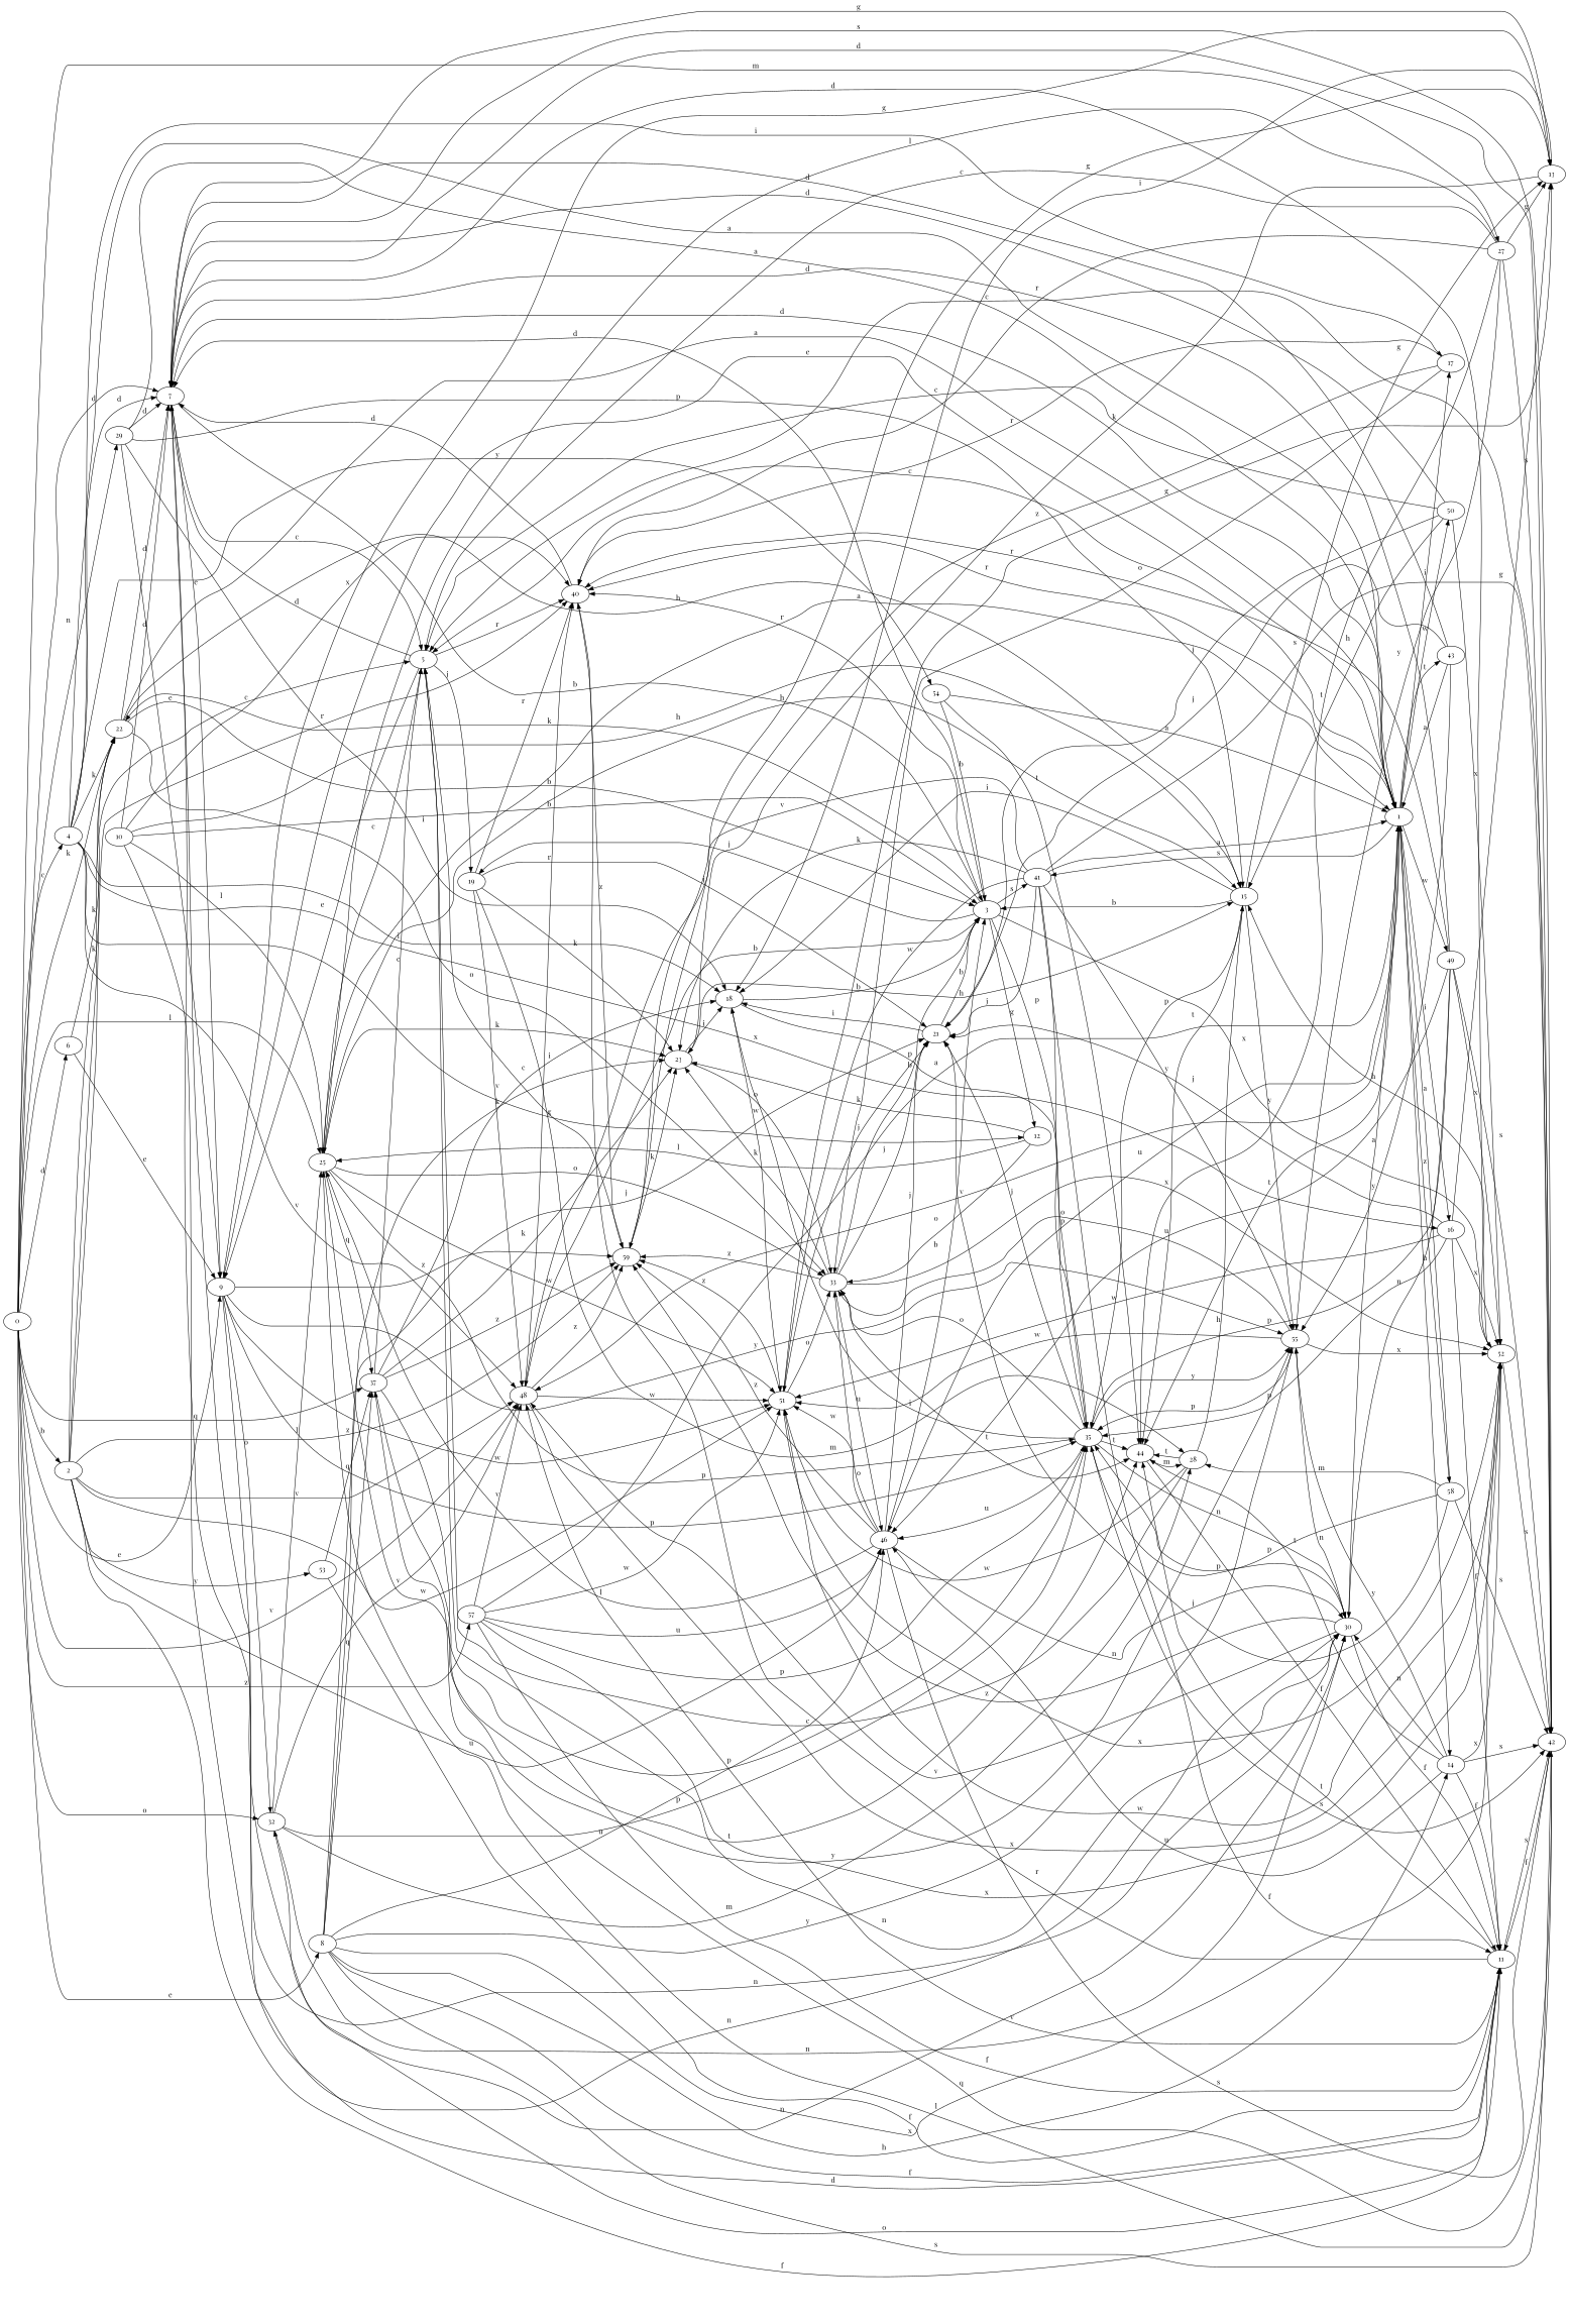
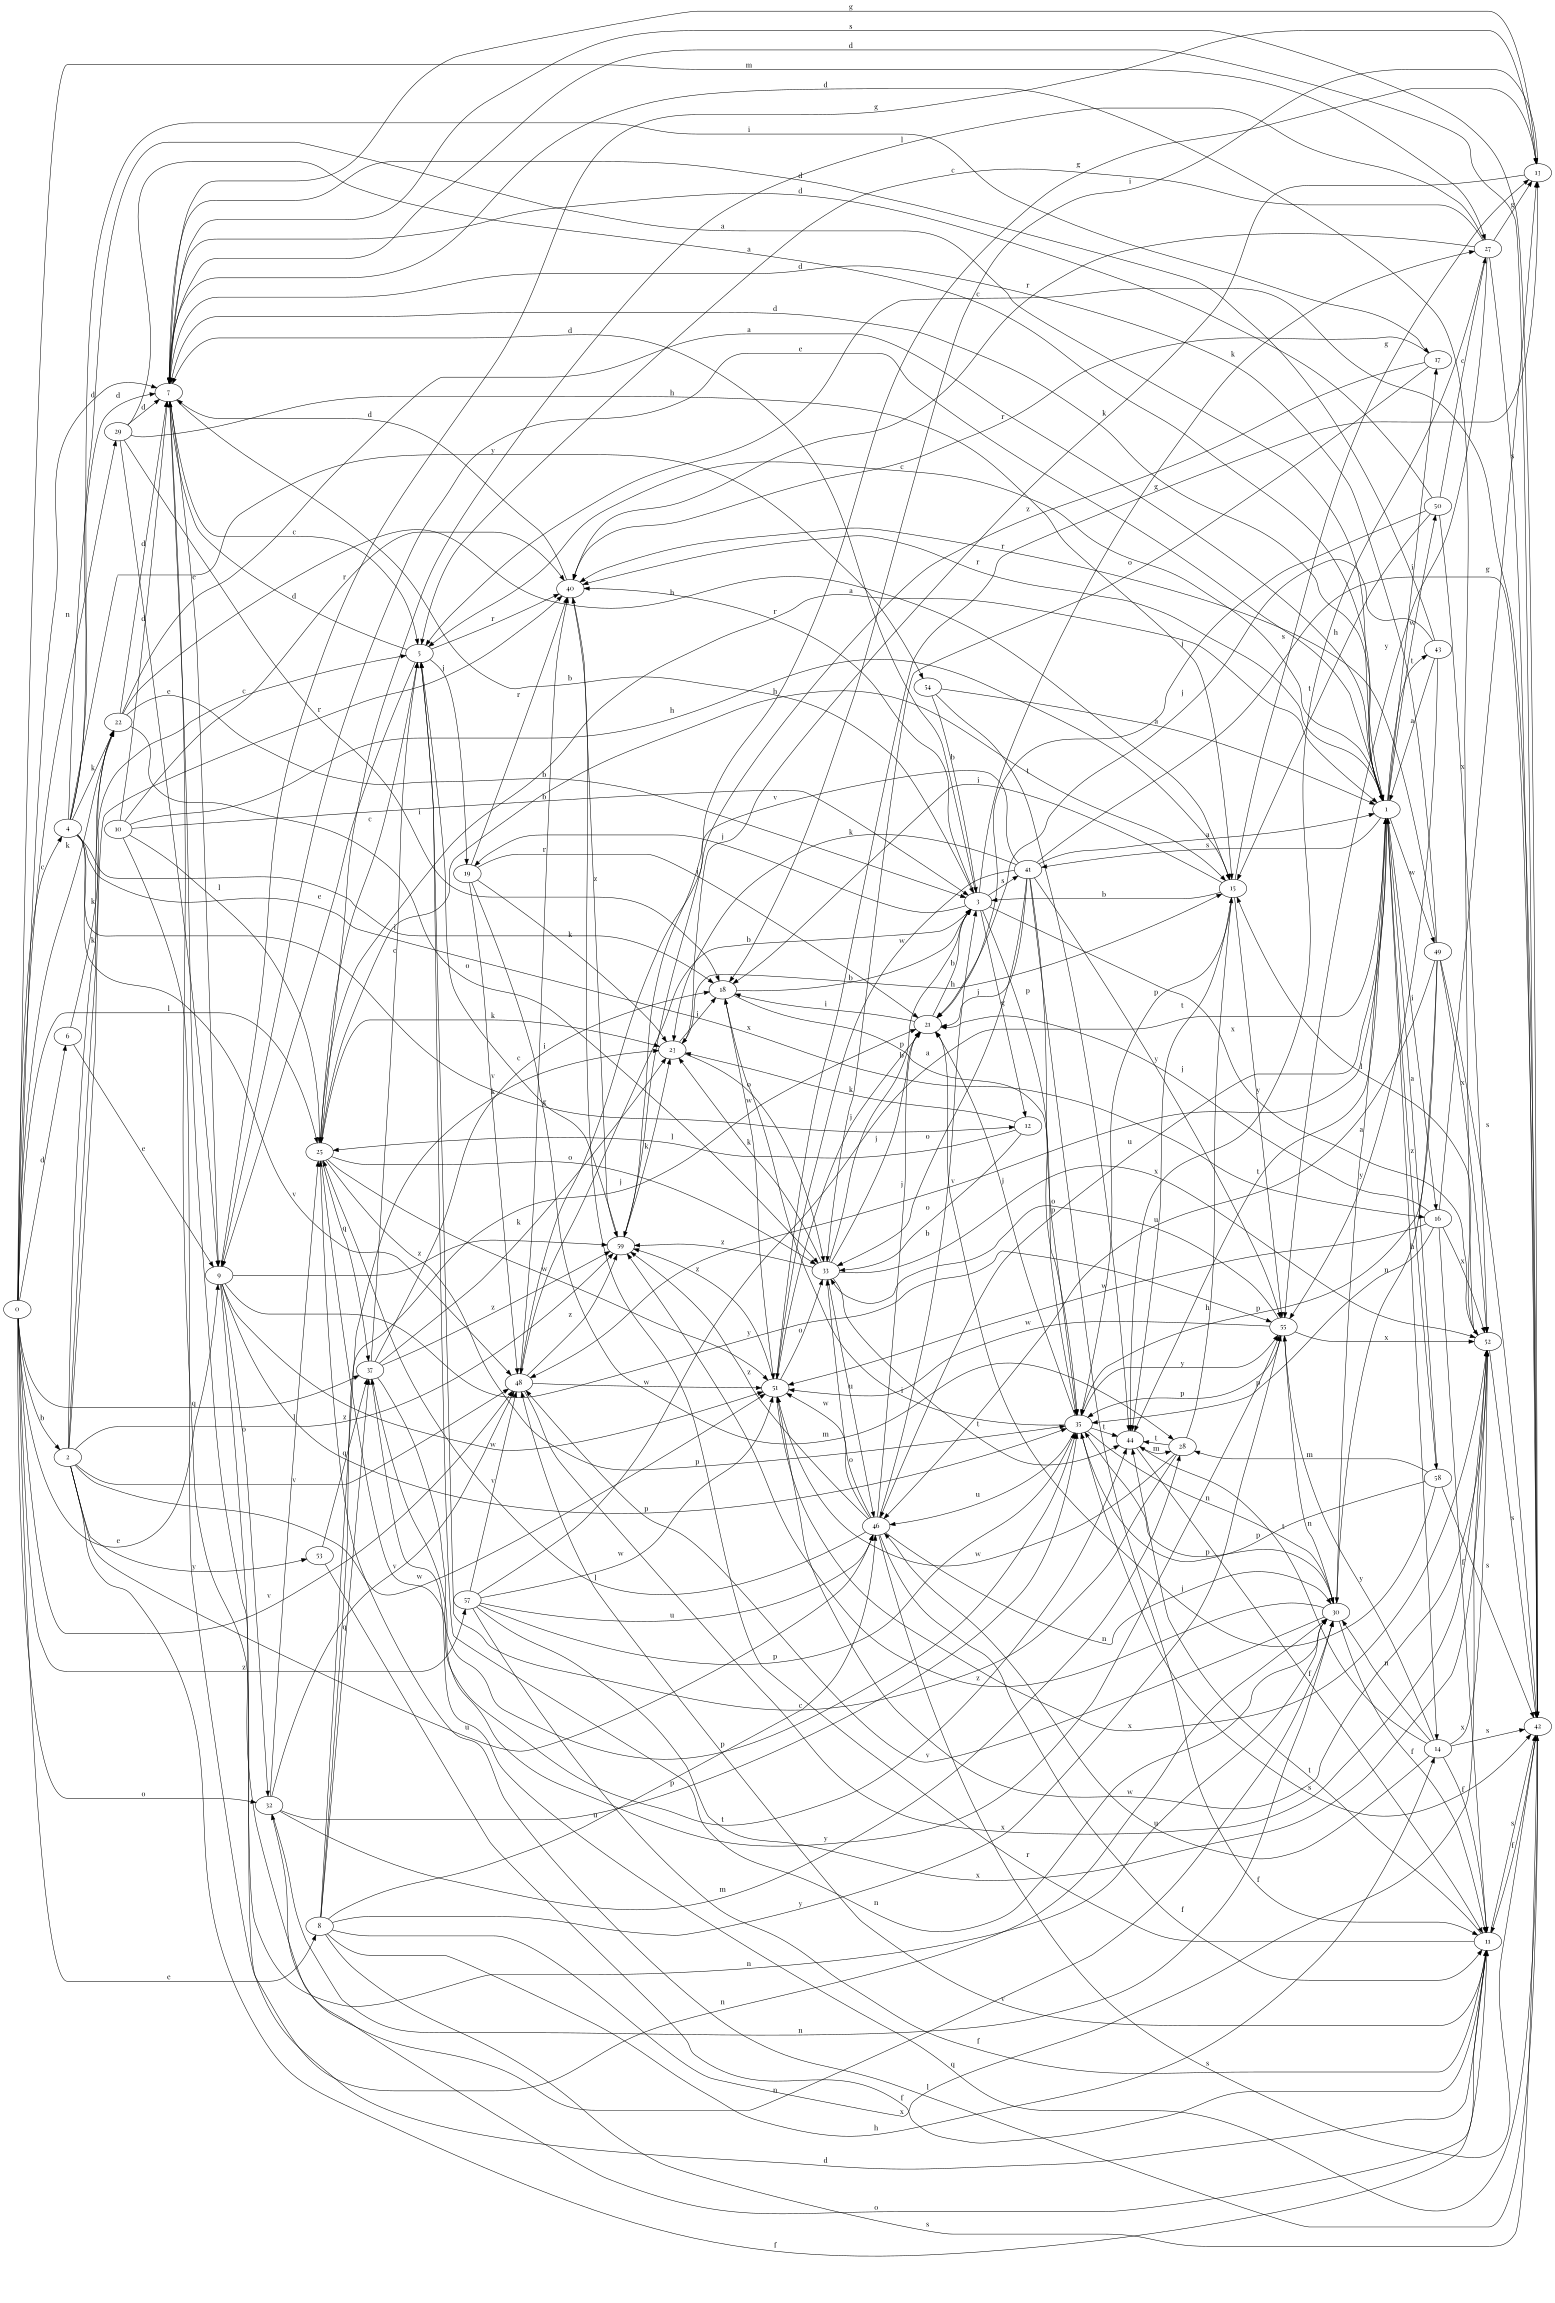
  strict digraph {
    fontname="Playfair Display"
    rankdir=LR
    node [fontname="Playfair Display"]
    edge [fontname="Playfair Display"]
    0
    2
    4
    6
    7
    8
    9
    22
    25
    27
    29
    32
    37
    48
    57
    5
    40
    46
    11
    51
    53
    59
    1
    16
    17
    12
    18
    54
    3
    30
    13
    42
    14
    52
    21
    23
    55
    35
    10
    15
    33
    44
    28
    41
    43
    49
    50
    58
    19
    0 -> 2 [label=b]
    0 -> 4 [label=c]
    0 -> 6 [label=d]
    0 -> 7 [label=d]
    0 -> 8 [label=e]
    0 -> 9 [label=e]
    0 -> 22 [label=k]
    0 -> 25 [label=l]
    0 -> 27 [label=m]
    0 -> 29 [label=n]
    0 -> 32 [label=o]
    0 -> 37 [label=q]
    0 -> 48 [label=v]
    0 -> 57 [label=z]
    2 -> 22 [label=k]
    2 -> 48 [label=v]
    2 -> 5 [label=c]
    2 -> 40 [label=r]
    2 -> 46 [label=u]
    2 -> 11 [label=f]
    2 -> 51 [label=w]
    2 -> 53 [label=y]
    2 -> 59 [label=z]
    4 -> 7 [label=d]
    4 -> 22 [label=k]
    4 -> 48 [label=v]
    4 -> 1 [label=a]
    4 -> 16 [label=x]
    4 -> 17 [label=i]
    4 -> 12 [label=g]
    4 -> 18 [label=i]
    4 -> 54 [label=y]
    6 -> 9 [label=e]
    6 -> 22 [label=k]
    7 -> 9 [label=e]
    7 -> 5 [label=c]
    7 -> 3 [label=b]
    7 -> 30 [label=n]
    7 -> 13 [label=g]
    7 -> 42 [label=s]
    8 -> 37 [label=q]
    8 -> 46 [label=u]
-   8 -> 11 [label=f]
+   46 -> 11 [label=f]
    8 -> 42 [label=s]
    8 -> 14 [label=h]
    8 -> 52 [label=x]
    8 -> 21 [label=j]
    8 -> 23 [label=k]
    8 -> 55 [label=y]
    9 -> 32 [label=o]
    9 -> 51 [label=w]
    9 -> 59 [label=z]
    9 -> 30 [label=n]
    9 -> 13 [label=g]
    9 -> 55 [label=y]
    9 -> 35 [label=p]
    22 -> 7 [label=d]
    22 -> 1 [label=a]
    22 -> 3 [label=b]
    22 -> 15 [label=h]
    22 -> 33 [label=o]
    25 -> 37 [label=q]
    25 -> 5 [label=c]
    25 -> 51 [label=w]
    25 -> 1 [label=a]
    25 -> 23 [label=k]
    25 -> 35 [label=p]
    25 -> 15 [label=h]
    25 -> 33 [label=o]
    25 -> 44 [label=t]
    27 -> 25 [label=l]
    27 -> 5 [label=c]
    27 -> 40 [label=r]
    27 -> 13 [label=g]
    27 -> 42 [label=s]
    27 -> 55 [label=y]
    27 -> 44 [label=t]
    29 -> 7 [label=d]
    29 -> 9 [label=e]
    29 -> 1 [label=a]
    29 -> 18 [label=i]
-   29 -> 15 [label=p]
+   29 -> 15 [label=h]
    32 -> 25 [label=l]
    32 -> 48 [label=v]
    32 -> 30 [label=n]
    32 -> 35 [label=p]
    32 -> 28 [label=m]
    37 -> 5 [label=c]
    37 -> 59 [label=z]
    37 -> 18 [label=i]
    37 -> 23 [label=k]
    37 -> 55 [label=y]
    37 -> 35 [label=p]
    48 -> 40 [label=r]
    48 -> 51 [label=w]
    48 -> 59 [label=z]
    48 -> 3 [label=b]
    48 -> 52 [label=x]
    57 -> 48 [label=v]
    57 -> 46 [label=u]
    57 -> 11 [label=f]
    57 -> 51 [label=w]
    57 -> 1 [label=a]
    57 -> 52 [label=x]
    57 -> 35 [label=p]
    5 -> 7 [label=d]
    5 -> 9 [label=e]
    5 -> 40 [label=r]
    5 -> 30 [label=n]
    5 -> 19 [label=j]
    40 -> 7 [label=d]
    40 -> 59 [label=z]
    46 -> 25 [label=l]
    46 -> 51 [label=w]
    46 -> 59 [label=z]
    46 -> 3 [label=b]
    46 -> 30 [label=n]
    46 -> 42 [label=s]
    46 -> 21 [label=j]
    46 -> 33 [label=o]
    11 -> 7 [label=d]
    11 -> 32 [label=o]
    11 -> 48 [label=v]
    11 -> 40 [label=r]
    11 -> 42 [label=s]
    11 -> 44 [label=t]
    51 -> 59 [label=z]
    51 -> 13 [label=g]
    51 -> 52 [label=x]
    51 -> 21 [label=j]
    51 -> 33 [label=o]
    53 -> 37 [label=q]
    53 -> 11 [label=f]
    59 -> 5 [label=c]
    59 -> 13 [label=g]
    59 -> 23 [label=k]
    1 -> 7 [label=d]
    1 -> 9 [label=e]
    1 -> 48 [label=v]
    1 -> 5 [label=c]
    1 -> 40 [label=r]
    1 -> 46 [label=u]
    1 -> 16 [label=i]
    1 -> 17 [label=i]
    1 -> 14 [label=h]
    1 -> 44 [label=t]
    1 -> 41 [label=s]
    1 -> 43 [label=t]
    1 -> 49 [label=w]
    1 -> 50 [label=w]
    1 -> 58 [label=z]
    16 -> 11 [label=f]
    16 -> 51 [label=w]
    16 -> 13 [label=g]
    16 -> 52 [label=x]
    16 -> 21 [label=j]
    16 -> 35 [label=p]
    17 -> 40 [label=r]
    17 -> 59 [label=z]
    17 -> 33 [label=o]
    12 -> 25 [label=l]
    12 -> 23 [label=k]
    12 -> 33 [label=o]
    18 -> 51 [label=w]
    18 -> 3 [label=b]
    18 -> 35 [label=p]
    54 -> 1 [label=a]
    54 -> 3 [label=b]
    54 -> 44 [label=t]
    3 -> 7 [label=d]
-   3 -> 22 [label=k]
+   3 -> 27 [label=k]
    3 -> 40 [label=r]
    3 -> 12 [label=g]
    3 -> 52 [label=x]
    3 -> 35 [label=p]
    3 -> 41 [label=s]
    3 -> 19 [label=j]
    30 -> 48 [label=v]
    30 -> 11 [label=f]
    30 -> 59 [label=z]
    30 -> 1 [label=a]
    30 -> 35 [label=p]
    13 -> 18 [label=i]
    13 -> 23 [label=k]
    42 -> 7 [label=d]
    42 -> 25 [label=l]
    42 -> 37 [label=q]
    42 -> 5 [label=c]
    42 -> 11 [label=f]
    14 -> 46 [label=u]
    14 -> 11 [label=f]
    14 -> 30 [label=n]
    14 -> 42 [label=s]
    14 -> 52 [label=x]
    14 -> 55 [label=y]
    14 -> 44 [label=t]
    52 -> 7 [label=d]
    52 -> 51 [label=w]
    52 -> 42 [label=s]
-   52 -> 15 [label=h]
+   52 -> 15 [label=l]
    21 -> 18 [label=i]
    21 -> 3 [label=b]
    23 -> 18 [label=i]
    23 -> 15 [label=h]
    23 -> 33 [label=o]
    55 -> 51 [label=w]
    55 -> 30 [label=n]
    55 -> 52 [label=x]
    55 -> 35 [label=p]
    55 -> 33 [label=o]
    35 -> 46 [label=u]
    35 -> 18 [label=i]
    35 -> 30 [label=n]
    35 -> 42 [label=s]
    35 -> 21 [label=j]
    35 -> 55 [label=y]
    35 -> 44 [label=t]
    10 -> 7 [label=d]
    10 -> 25 [label=l]
-   10 -> 40 [label=x]
+   10 -> 40 [label=r]
    10 -> 3 [label=b]
    10 -> 30 [label=n]
    10 -> 15 [label=h]
    15 -> 18 [label=i]
    15 -> 3 [label=b]
    15 -> 13 [label=g]
    15 -> 55 [label=y]
    15 -> 35 [label=p]
    15 -> 44 [label=t]
    33 -> 46 [label=u]
    33 -> 59 [label=z]
    33 -> 3 [label=b]
    33 -> 52 [label=x]
    33 -> 21 [label=j]
    33 -> 23 [label=k]
    33 -> 44 [label=t]
    44 -> 11 [label=f]
    44 -> 28 [label=m]
    28 -> 5 [label=c]
    28 -> 51 [label=w]
    28 -> 15 [label=h]
    28 -> 44 [label=t]
    41 -> 48 [label=v]
    41 -> 11 [label=f]
    41 -> 51 [label=w]
    41 -> 1 [label=a]
    41 -> 42 [label=s]
    41 -> 21 [label=j]
    41 -> 23 [label=k]
    41 -> 55 [label=y]
    41 -> 35 [label=p]
-   35 -> 33 [label=o]
+   41 -> 33 [label=o]
    43 -> 7 [label=d]
    43 -> 1 [label=a]
    43 -> 21 [label=j]
    43 -> 55 [label=y]
    49 -> 7 [label=d]
    49 -> 40 [label=r]
    49 -> 46 [label=u]
    49 -> 30 [label=n]
    49 -> 42 [label=s]
    49 -> 52 [label=x]
    49 -> 35 [label=p]
    50 -> 7 [label=d]
-   50 -> 5 [label=c]
+   50 -> 27 [label=c]
    50 -> 52 [label=x]
    50 -> 21 [label=j]
    50 -> 15 [label=h]
    58 -> 1 [label=a]
    58 -> 42 [label=s]
    58 -> 21 [label=j]
    58 -> 35 [label=p]
    58 -> 28 [label=m]
    19 -> 48 [label=v]
    19 -> 40 [label=r]
    19 -> 21 [label=j]
    19 -> 23 [label=k]
    19 -> 28 [label=m]
  }
